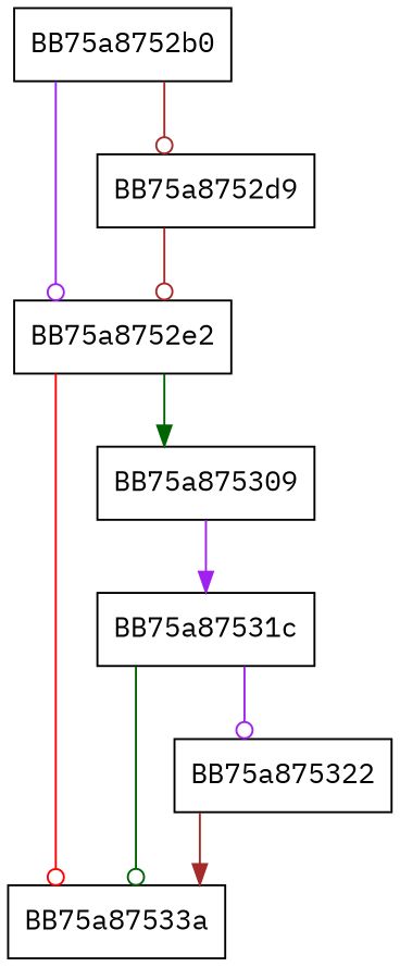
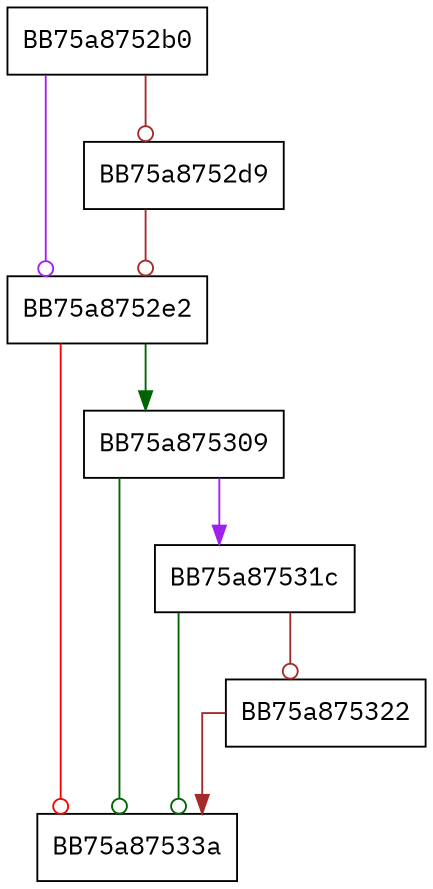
  digraph {
    fontname="IBM Plex Mono"
    splines=ortho
    node [fontname="IBM Plex Mono" shape=box]
    edge [arrowhead=odot color=brown fontname="IBM Plex Mono"]
    BB75a8752b0
    BB75a8752e2
    BB75a8752d9
    BB75a87533a
    BB75a875309
    BB75a87531c
    BB75a875322
    BB75a8752b0 -> BB75a8752e2 [color=purple]
    BB75a8752b0 -> BB75a8752d9
    BB75a8752e2 -> BB75a87533a [color=red]
    BB75a8752e2 -> BB75a875309 [arrowhead=normal color=darkgreen]
    BB75a8752d9 -> BB75a8752e2
+   BB75a875309 -> BB75a87533a [color=darkgreen]
    BB75a875309 -> BB75a87531c [arrowhead=normal color=purple]
    BB75a87531c -> BB75a87533a [color=darkgreen]
-   BB75a87531c -> BB75a875322 [color=purple]
+   BB75a87531c -> BB75a875322
    BB75a875322 -> BB75a87533a [arrowhead=normal]
  }
